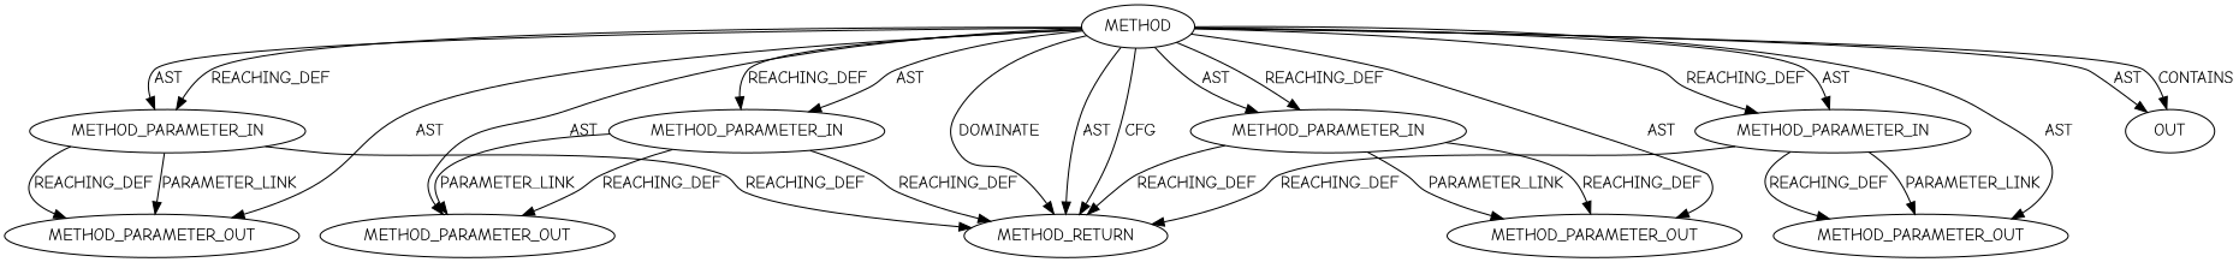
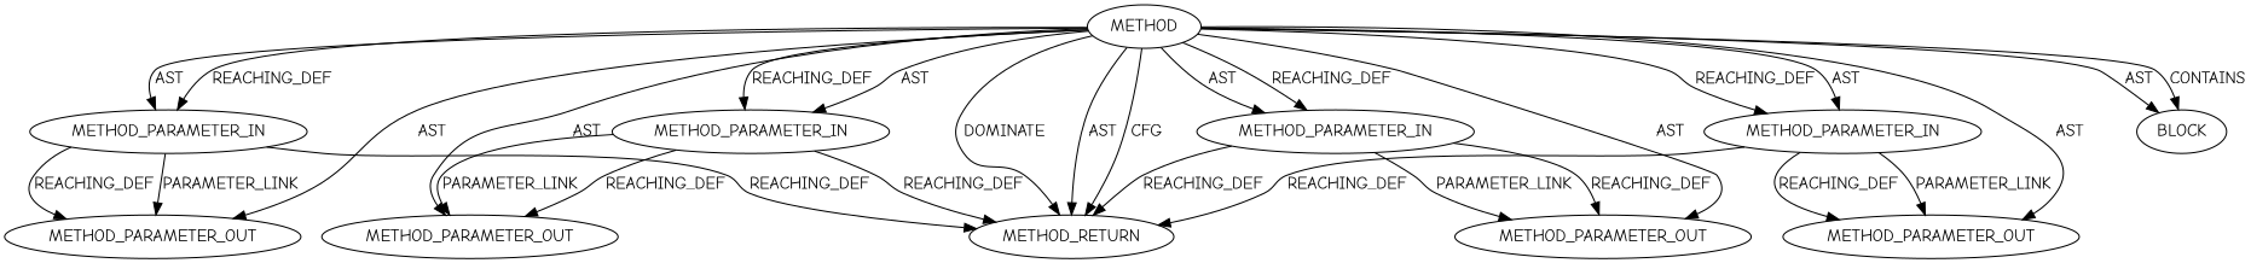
  digraph {
    fontname="Comic Neue"
    node [CODE=p4 EVALUATION_STRATEGY=BY_VALUE IS_VARIADIC=false ORDER=2 TYPE_FULL_NAME=ANY fontname="Comic Neue"]
    edge [fontname="Comic Neue"]
    n1 [INDEX=4 NAME=p4 ORDER=4 label=METHOD_PARAMETER_IN]
    n2 [INDEX=4 NAME=p4 ORDER=4 label=METHOD_PARAMETER_OUT]
    n3 [CODE=RET label=METHOD_RETURN IS_VARIADIC=""]
    n4 [CODE=p3 INDEX=3 NAME=p3 ORDER=3 label=METHOD_PARAMETER_OUT]
    n5 [CODE=p2 INDEX=2 NAME=p2 label=METHOD_PARAMETER_IN]
    n6 [CODE=p2 INDEX=2 NAME=p2 label=METHOD_PARAMETER_OUT]
    n7 [CODE=p1 INDEX=1 NAME=p1 ORDER=1 label=METHOD_PARAMETER_OUT]
    n8 [CODE=p3 INDEX=3 NAME=p3 ORDER=3 label=METHOD_PARAMETER_IN]
-   n9 [ARGUMENT_INDEX=1 CODE="<empty>" ORDER=1 label=OUT EVALUATION_STRATEGY="" IS_VARIADIC=""]
+   n9 [ARGUMENT_INDEX=1 CODE="<empty>" ORDER=1 label=BLOCK EVALUATION_STRATEGY="" IS_VARIADIC=""]
    n10 [CODE=p1 INDEX=1 NAME=p1 ORDER=1 label=METHOD_PARAMETER_IN]
    n11 [AST_PARENT_FULL_NAME="<global>" AST_PARENT_TYPE=NAMESPACE_BLOCK CODE="<empty>" FILENAME="<empty>" FULL_NAME=ceph_decode_32_safe IS_EXTERNAL=true NAME=ceph_decode_32_safe ORDER=0 label=METHOD EVALUATION_STRATEGY="" IS_VARIADIC="" TYPE_FULL_NAME=""]
    n1 -> n2 [label=PARAMETER_LINK]
    n1 -> n2 [VARIABLE=p4 label=REACHING_DEF]
    n1 -> n3 [VARIABLE=p4 label=REACHING_DEF]
    n5 -> n3 [VARIABLE=p2 label=REACHING_DEF]
    n5 -> n6 [label=PARAMETER_LINK]
    n5 -> n6 [VARIABLE=p2 label=REACHING_DEF]
    n8 -> n3 [VARIABLE=p3 label=REACHING_DEF]
    n8 -> n4 [VARIABLE=p3 label=REACHING_DEF]
    n8 -> n4 [label=PARAMETER_LINK]
    n10 -> n3 [VARIABLE=p1 label=REACHING_DEF]
    n10 -> n7 [label=PARAMETER_LINK]
    n10 -> n7 [VARIABLE=p1 label=REACHING_DEF]
    n11 -> n1 [label=AST]
    n11 -> n1 [label=REACHING_DEF]
    n11 -> n2 [label=AST]
    n11 -> n3 [label=DOMINATE]
    n11 -> n3 [label=AST]
    n11 -> n3 [label=CFG]
    n11 -> n4 [label=AST]
    n11 -> n5 [label=REACHING_DEF]
    n11 -> n5 [label=AST]
    n11 -> n6 [label=AST]
    n11 -> n7 [label=AST]
    n11 -> n8 [label=REACHING_DEF]
    n11 -> n8 [label=AST]
    n11 -> n9 [label=AST]
    n11 -> n9 [label=CONTAINS]
    n11 -> n10 [label=REACHING_DEF]
    n11 -> n10 [label=AST]
  }
